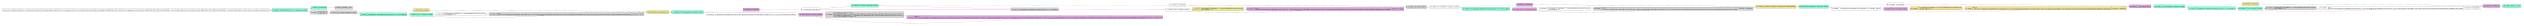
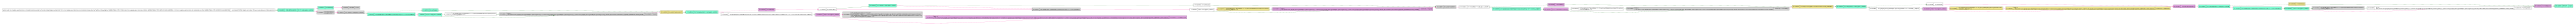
  digraph {
    fontname="Noto Sans"
    rankdir=LR
    node [fillcolor=aquamarine fontname="Noto Sans" shape=record style=filled]
    edge [arrowhead=dot color=darkgreen fontname="Noto Sans"]
    n1 [label="{0\:\ 0x0000|MTH_ENTER_BLOCK\l|if (r7 != null) goto L_0x0006\l}"]
    n2 [label="{1\:\ 0x0002|r6.nullValue()\l}"]
    n3 [fillcolor=lightgrey label="{3\:\ 0x0006|r6.beginObject()\lr6.name(\"text\")\l}"]
    n4 [fillcolor=lightgrey label="{2\:\ 0x0005|RETURN\l|return\l}"]
    n5 [fillcolor=lightgrey label="{4\:\ 0x0012|if (r7.text() != null) goto L_0x0018\l}"]
-   n6 [fillcolor=khaki label="{5\:\ 0x0014|r6.nullValue()\l}"]
+   n6 [label="{5\:\ 0x0014|r6.nullValue()\l}"]
    n7 [label="{6\:\ 0x0018|com.google.gson.TypeAdapter\<java.lang.String\> r0 = r5.string_adapter\l}"]
    n8 [fillcolor=khaki label="{10\:\ 0x002d|r6.name(\"components\")\l}"]
    n9 [label="{7\:\ 0x001a|if (r0 != null) goto L_0x0026\l}"]
    n10 [label="{11\:\ 0x0036|if (r7.components() != null) goto L_0x003c\l}"]
    n11 [fillcolor=white label="{8\:\ 0x001c|com.google.gson.TypeAdapter r0 = r5.gson.getAdapter(java.lang.String.class)\lr5.string_adapter = r0\l}"]
    n12 [fillcolor=lightgrey label="{9\:\ 0x0026|PHI: r0 \l  PHI: (r0v33 com.google.gson.TypeAdapter\<java.lang.String\>) = (r0v32 com.google.gson.TypeAdapter\<java.lang.String\>), (r0v35 com.google.gson.TypeAdapter\<java.lang.String\>) binds: [B:7:0x001a, B:8:0x001c] A[DONT_GENERATE, DONT_INLINE]\l|r0.write(r6, r7.text())\l}"]
    n13 [fillcolor=plum label="{12\:\ 0x0038|r6.nullValue()\l}"]
    n14 [fillcolor=white label="{13\:\ 0x003c|com.google.gson.TypeAdapter\<java.util.List\<com.mapbox.api.directions.v5.models.BannerComponents\>\> r0 = r5.list__bannerComponents_adapter\l}"]
    n15 [fillcolor=white label="{17\:\ 0x005d|r6.name(\"type\")\l}"]
    n16 [fillcolor=plum label="{14\:\ 0x003e|if (r0 != null) goto L_0x0056\l}"]
    n17 [label="{18\:\ 0x0066|if (r7.type() != null) goto L_0x006c\l}"]
    n18 [fillcolor=lightgrey label="{15\:\ 0x0040|com.google.gson.Gson r0 = r5.gson\ljava.lang.reflect.Type[] r2 = new java.lang.reflect.Type[]\{com.mapbox.api.directions.p008v5.models.BannerComponents.class\}\lcom.google.gson.TypeAdapter r0 = r0.getAdapter(com.google.gson.reflect.TypeToken.getParameterized(java.util.List.class, r2))\lr5.list__bannerComponents_adapter = r0\l}"]
    n19 [fillcolor=plum label="{16\:\ 0x0056|PHI: r0 \l  PHI: (r0v29 com.google.gson.TypeAdapter\<java.util.List\<com.mapbox.api.directions.v5.models.BannerComponents\>\>) = (r0v28 com.google.gson.TypeAdapter\<java.util.List\<com.mapbox.api.directions.v5.models.BannerComponents\>\>), (r0v31 com.google.gson.TypeAdapter\<java.util.List\<com.mapbox.api.directions.v5.models.BannerComponents\>\>) binds: [B:14:0x003e, B:15:0x0040] A[DONT_GENERATE, DONT_INLINE]\l|r0.write(r6, r7.components())\l}"]
    n20 [fillcolor=white label="{19\:\ 0x0068|r6.nullValue()\l}"]
    n21 [fillcolor=lightgrey label="{20\:\ 0x006c|com.google.gson.TypeAdapter\<java.lang.String\> r0 = r5.string_adapter\l}"]
    n22 [fillcolor=lightgrey label="{24\:\ 0x0081|r6.name(\"modifier\")\l}"]
    n23 [fillcolor=white label="{21\:\ 0x006e|if (r0 != null) goto L_0x007a\l}"]
    n24 [fillcolor=white label="{25\:\ 0x008a|if (r7.modifier() != null) goto L_0x0090\l}"]
    n25 [fillcolor=khaki label="{22\:\ 0x0070|com.google.gson.TypeAdapter r0 = r5.gson.getAdapter(java.lang.String.class)\lr5.string_adapter = r0\l}"]
    n26 [fillcolor=plum label="{23\:\ 0x007a|PHI: r0 \l  PHI: (r0v25 com.google.gson.TypeAdapter\<java.lang.String\>) = (r0v24 com.google.gson.TypeAdapter\<java.lang.String\>), (r0v27 com.google.gson.TypeAdapter\<java.lang.String\>) binds: [B:21:0x006e, B:22:0x0070] A[DONT_GENERATE, DONT_INLINE]\l|r0.write(r6, r7.type())\l}"]
    n27 [fillcolor=plum label="{26\:\ 0x008c|r6.nullValue()\l}"]
    n28 [label="{27\:\ 0x0090|com.google.gson.TypeAdapter\<java.lang.String\> r0 = r5.string_adapter\l}"]
    n29 [fillcolor=khaki label="{31\:\ 0x00a5|r6.name(com.mapbox.turf.TurfConstants.UNIT_DEGREES)\l}"]
    n30 [fillcolor=plum label="{28\:\ 0x0092|if (r0 != null) goto L_0x009e\l}"]
    n31 [label="{32\:\ 0x00ae|if (r7.degrees() != null) goto L_0x00b4\l}"]
    n32 [fillcolor=white label="{29\:\ 0x0094|com.google.gson.TypeAdapter r0 = r5.gson.getAdapter(java.lang.String.class)\lr5.string_adapter = r0\l}"]
    n33 [fillcolor=lightgrey label="{30\:\ 0x009e|PHI: r0 \l  PHI: (r0v21 com.google.gson.TypeAdapter\<java.lang.String\>) = (r0v20 com.google.gson.TypeAdapter\<java.lang.String\>), (r0v23 com.google.gson.TypeAdapter\<java.lang.String\>) binds: [B:28:0x0092, B:29:0x0094] A[DONT_GENERATE, DONT_INLINE]\l|r0.write(r6, r7.modifier())\l}"]
    n34 [fillcolor=white label="{33\:\ 0x00b0|r6.nullValue()\l}"]
    n35 [fillcolor=white label="{34\:\ 0x00b4|com.google.gson.TypeAdapter\<java.lang.Double\> r0 = r5.double__adapter\l}"]
    n36 [fillcolor=plum label="{38\:\ 0x00c9|r6.name(\"driving_side\")\l}"]
    n37 [fillcolor=plum label="{35\:\ 0x00b6|if (r0 != null) goto L_0x00c2\l}"]
    n38 [label="{39\:\ 0x00d2|if (r7.drivingSide() != null) goto L_0x00d8\l}"]
    n39 [fillcolor=khaki label="{36\:\ 0x00b8|com.google.gson.TypeAdapter r0 = r5.gson.getAdapter(java.lang.Double.class)\lr5.double__adapter = r0\l}"]
    n40 [fillcolor=khaki label="{37\:\ 0x00c2|PHI: r0 \l  PHI: (r0v17 com.google.gson.TypeAdapter\<java.lang.Double\>) = (r0v16 com.google.gson.TypeAdapter\<java.lang.Double\>), (r0v19 com.google.gson.TypeAdapter\<java.lang.Double\>) binds: [B:35:0x00b6, B:36:0x00b8] A[DONT_GENERATE, DONT_INLINE]\l|r0.write(r6, r7.degrees())\l}"]
    n41 [fillcolor=khaki label="{40\:\ 0x00d4|r6.nullValue()\l}"]
    n42 [label="{41\:\ 0x00d8|com.google.gson.TypeAdapter\<java.lang.String\> r0 = r5.string_adapter\l}"]
    n43 [fillcolor=plum label="{45\:\ 0x00ed|r6.endObject()\l}"]
    n44 [label="{42\:\ 0x00da|if (r0 != null) goto L_0x00e6\l}"]
    n45 [label="{46\:\ 0x00f0|RETURN\l|return\l}"]
    n46 [fillcolor=lightgrey label="{43\:\ 0x00dc|com.google.gson.TypeAdapter r0 = r5.gson.getAdapter(java.lang.String.class)\lr5.string_adapter = r0\l}"]
    n47 [fillcolor=white label="{44\:\ 0x00e6|PHI: r0 \l  PHI: (r0v13 com.google.gson.TypeAdapter\<java.lang.String\>) = (r0v12 com.google.gson.TypeAdapter\<java.lang.String\>), (r0v15 com.google.gson.TypeAdapter\<java.lang.String\>) binds: [B:42:0x00da, B:43:0x00dc] A[DONT_GENERATE, DONT_INLINE]\l|r0.write(r6, r7.drivingSide())\l}"]
    n48 [fillcolor=white label="{public void com.mapbox.api.directions.v5.models.AutoValue_BannerText.GsonTypeAdapter.write((r5v0 'this' com.mapbox.api.directions.v5.models.AutoValue_BannerText$GsonTypeAdapter A[IMMUTABLE_TYPE, THIS]), (r6v0 com.google.gson.stream.JsonWriter A[IMMUTABLE_TYPE, METHOD_ARGUMENT]), (r7v0 com.mapbox.api.directions.v5.models.BannerText A[IMMUTABLE_TYPE, METHOD_ARGUMENT]))  | Annotation[SYSTEM, dalvik.annotation.Throws, \{value=[java.io.IOException]\}]\l}"]
    n1 -> n2 [color=deeppink style=dashed]
    n1 -> n3 [color=deeppink]
    n2 -> n4 [color=deeppink]
    n3 -> n5 [color=deeppink]
    n5 -> n6 [arrowhead=onormal style=dashed]
    n5 -> n7 [arrowhead=onormal]
    n6 -> n8 [arrowhead=onormal]
    n7 -> n9 [arrowhead=odot color=deeppink]
    n8 -> n10
    n9 -> n11 [arrowhead=odot style=dashed]
    n9 -> n12
    n10 -> n13 [arrowhead=onormal color=deeppink style=dashed]
    n10 -> n14 [arrowhead=onormal color=deeppink]
    n11 -> n12 [arrowhead=onormal]
    n12 -> n8 [arrowhead=odot color=deeppink]
    n13 -> n15 [color=deeppink]
    n14 -> n16 [arrowhead=onormal]
    n15 -> n17 [arrowhead=odot]
    n16 -> n18 [color=deeppink style=dashed]
    n16 -> n19 [arrowhead=odot color=deeppink]
    n17 -> n20 [arrowhead=onormal style=dashed]
    n17 -> n21 [arrowhead=odot color=deeppink]
    n18 -> n19 [arrowhead=onormal color=deeppink]
    n20 -> n22
    n21 -> n15 [arrowhead=odot color=deeppink]
    n21 -> n23 [arrowhead=odot color=deeppink]
    n22 -> n24 [arrowhead=onormal color=deeppink]
    n23 -> n25 [color=deeppink style=dashed]
    n23 -> n26 [arrowhead=onormal]
    n24 -> n27 [arrowhead=onormal style=dashed]
    n24 -> n28 [arrowhead=odot]
    n25 -> n26 [arrowhead=onormal]
    n26 -> n22 [color=deeppink]
    n27 -> n29 [arrowhead=odot]
    n28 -> n30
    n29 -> n31
    n30 -> n32 [arrowhead=odot style=dashed]
    n30 -> n33 [arrowhead=odot]
    n31 -> n34 [style=dashed]
    n31 -> n35 [arrowhead=odot]
    n32 -> n33 [arrowhead=odot]
    n33 -> n29 [arrowhead=onormal color=deeppink]
    n34 -> n36 [arrowhead=odot color=deeppink]
    n35 -> n37 [arrowhead=onormal]
    n36 -> n38 [arrowhead=odot color=deeppink]
    n37 -> n39 [color=deeppink style=dashed]
    n37 -> n40 [arrowhead=onormal color=deeppink]
    n38 -> n41 [arrowhead=odot style=dashed]
    n38 -> n42 [arrowhead=odot color=deeppink]
    n39 -> n40 [arrowhead=onormal color=deeppink]
    n40 -> n36 [color=deeppink]
    n41 -> n43 [arrowhead=odot]
    n42 -> n44
    n43 -> n45
    n44 -> n46 [style=dashed]
    n44 -> n47 [arrowhead=odot color=deeppink]
    n46 -> n47 [arrowhead=onormal]
    n47 -> n43
    n48 -> n1
  }
